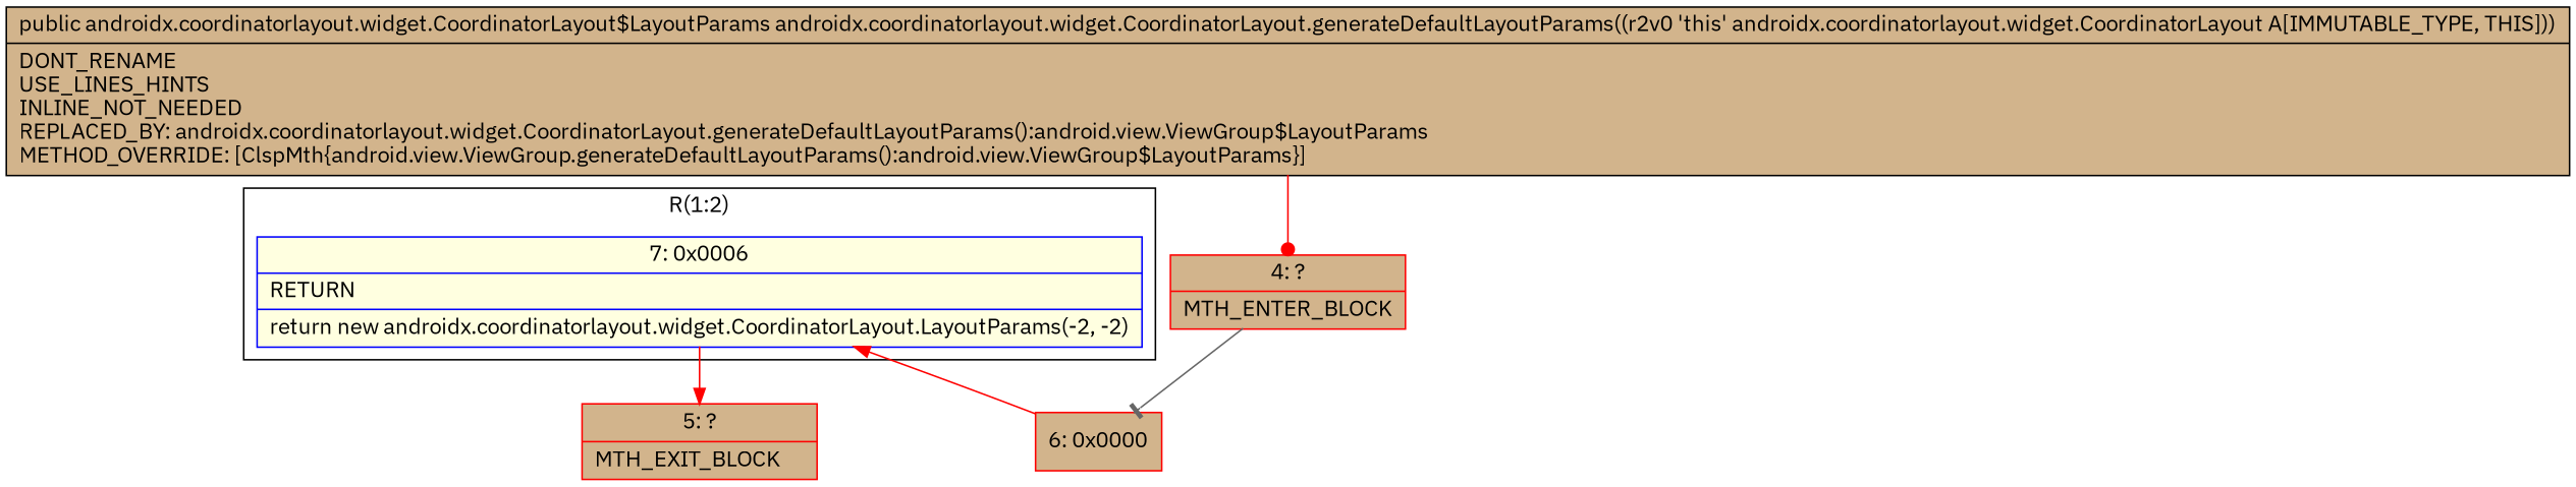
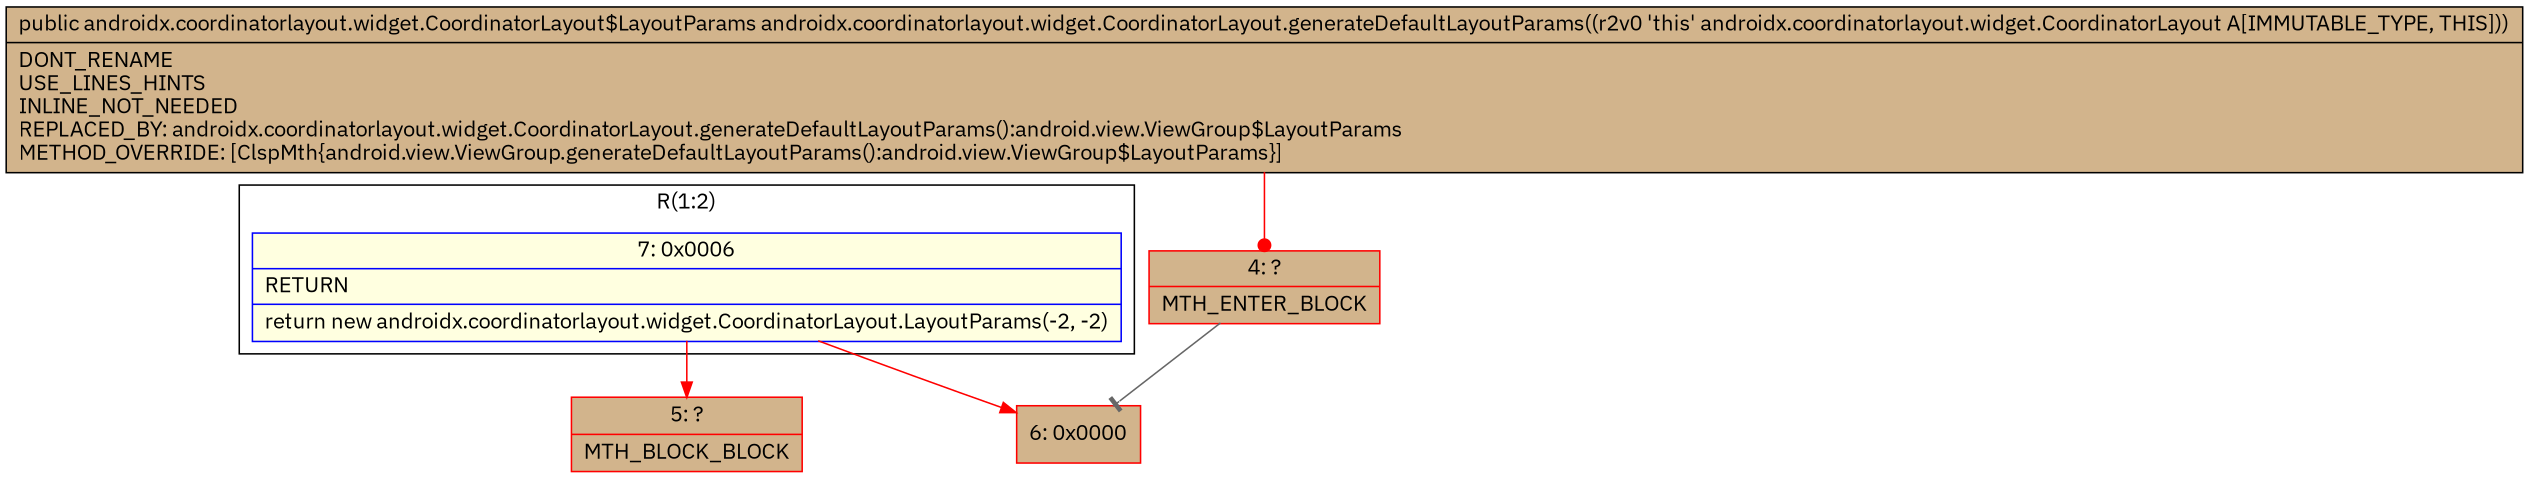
  digraph {
    fontname="IBM Plex Sans"
    node [color=red fillcolor=tan fontname="IBM Plex Sans" shape=record style=filled]
    edge [arrowhead=normal color=red fontname="IBM Plex Sans"]
    n1 [color=blue fillcolor=lightyellow label="{7\:\ 0x0006|RETURN\l|return new androidx.coordinatorlayout.widget.CoordinatorLayout.LayoutParams(\-2, \-2)\l}"]
-   n2 [label="{5\:\ ?|MTH_EXIT_BLOCK\l}"]
+   n2 [label="{5\:\ ?|MTH_BLOCK_BLOCK\l}"]
    n3 [label="{4\:\ ?|MTH_ENTER_BLOCK\l}"]
    n4 [label="{6\:\ 0x0000}"]
    n5 [label="{public androidx.coordinatorlayout.widget.CoordinatorLayout$LayoutParams androidx.coordinatorlayout.widget.CoordinatorLayout.generateDefaultLayoutParams((r2v0 'this' androidx.coordinatorlayout.widget.CoordinatorLayout A[IMMUTABLE_TYPE, THIS]))  | DONT_RENAME\lUSE_LINES_HINTS\lINLINE_NOT_NEEDED\lREPLACED_BY: androidx.coordinatorlayout.widget.CoordinatorLayout.generateDefaultLayoutParams():android.view.ViewGroup$LayoutParams\lMETHOD_OVERRIDE: [ClspMth\{android.view.ViewGroup.generateDefaultLayoutParams():android.view.ViewGroup$LayoutParams\}]\l}" color=""]
    subgraph cluster_1 {
      label="R(1:2)"
      n1
    }
    n1 -> n2
    n3 -> n4 [arrowhead=tee color=gray40]
-   n4 -> n1
+   n1 -> n4
    n5 -> n3 [arrowhead=dot]
  }
